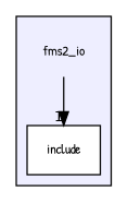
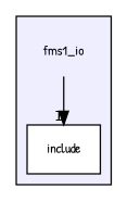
  digraph {
    compound=true
    fontname="Patrick Hand"
    node [fontname="Patrick Hand" fontsize=10]
-   n1 [label=fms2_io shape=plaintext]
+   n1 [label=fms1_io shape=plaintext]
    n2 [color=black fillcolor=white label=include shape=box style=filled]
    subgraph cluster_1 {
      bgcolor="#eeeeff"
      pencolor=black
      n1
      n2
    }
    n1 -> n2 [headlabel=1 labeldistance=1.5 labelfontname=Helvetica labelfontsize=10 fontname="Patrick Hand"]
  }
